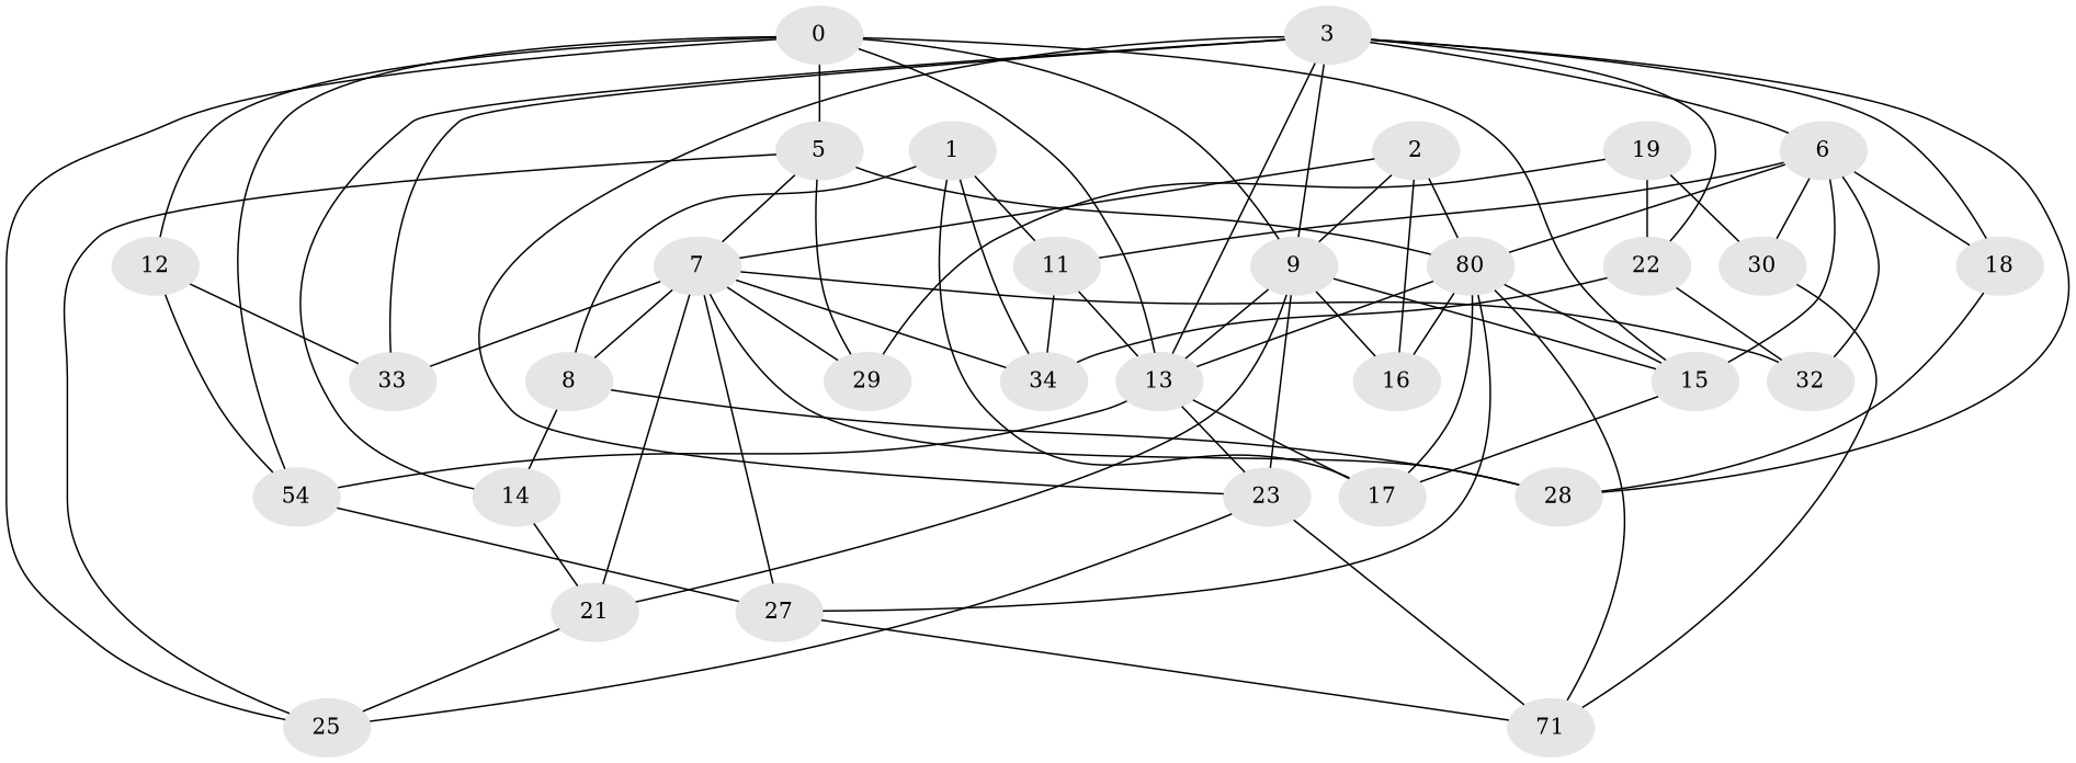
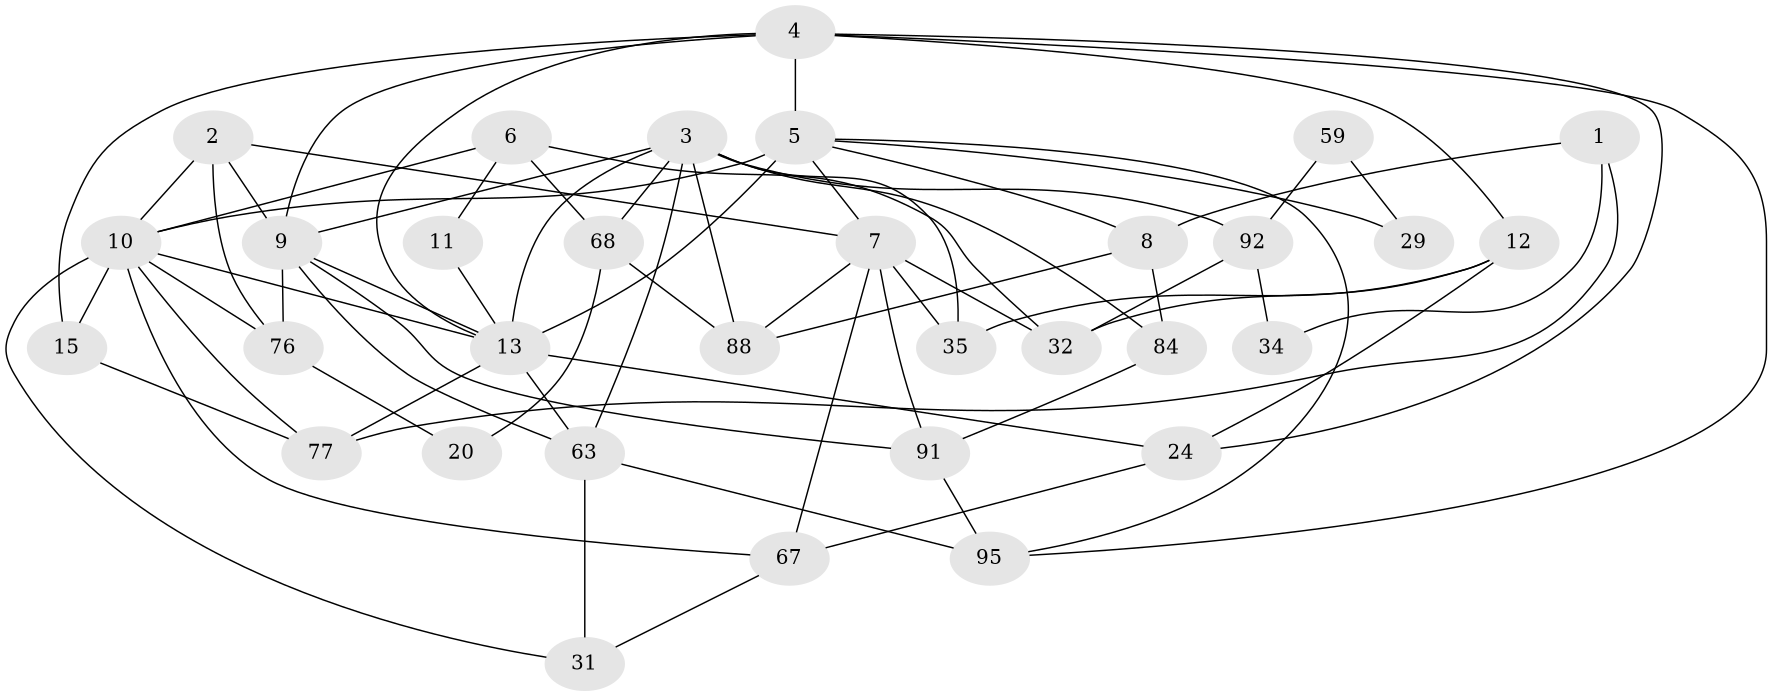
  graph {
    node [color=gray90 style=filled]
    edge [weight=1.0]
    1
    8
    11
-   17
+   17 [label=77]
    34
-   14
-   28
+   14 [label=84]
+   28 [label=88]
    13
    2
    7
    9
-   10 [label=80]
-   16
-   35 [label=33]
+   10
+   16 [label=76]
+   35
    29
    32
-   21
-   27
-   23
+   21 [label=91]
+   27 [label=67]
+   23 [label=63]
    15
-   31 [label=71]
+   31
+   20
    3
    6
-   18
-   22
-   30
-   24 [label=54]
-   25
-   4 [label=0]
+   18 [label=68]
+   22 [label=92]
+   24
+   25 [label=95]
+   4
    5
    12
-   19
+   19 [label=59]
    1 -- 8
-   1 -- 11
    1 -- 17
    1 -- 34
    8 -- 14
    8 -- 28
-   11 -- 34
    11 -- 13
    14 -- 21
    13 -- 17
    13 -- 23
    13 -- 24
    2 -- 7
    2 -- 9
    2 -- 10
    2 -- 16
-   7 -- 34
    7 -- 28
    7 -- 35 [weight=2.0]
-   7 -- 29
    7 -- 32
    7 -- 21
    7 -- 27
    9 -- 13
    9 -- 16
    9 -- 21
    9 -- 23
-   9 -- 15
    10 -- 17
    10 -- 13
    10 -- 16
    10 -- 27
    10 -- 15
    10 -- 31
+   16 -- 20
    21 -- 25
    27 -- 31
    23 -- 31
    23 -- 25
    15 -- 17
    3 -- 14 [weight=2.0]
    3 -- 28
    3 -- 13
    3 -- 9 [weight=2.0]
    3 -- 35
    3 -- 23
-   3 -- 6
    3 -- 18
    3 -- 22
    6 -- 11
    6 -- 10
    6 -- 32
-   6 -- 15
    6 -- 18
-   6 -- 30
    18 -- 28
+   18 -- 20
    22 -- 34
    22 -- 32
-   30 -- 31
    24 -- 27
    4 -- 13
    4 -- 9
    4 -- 15 [weight=2.0]
    4 -- 24
    4 -- 25
    4 -- 5 [weight=2.0]
    4 -- 12
-   7 -- 8
+   5 -- 8
+   5 -- 13 [weight=2.0]
    5 -- 7
    5 -- 10 [weight=2.0]
    5 -- 29
    5 -- 25
    12 -- 35
+   12 -- 32
    12 -- 24
    19 -- 29
    19 -- 22
-   19 -- 30
  }
